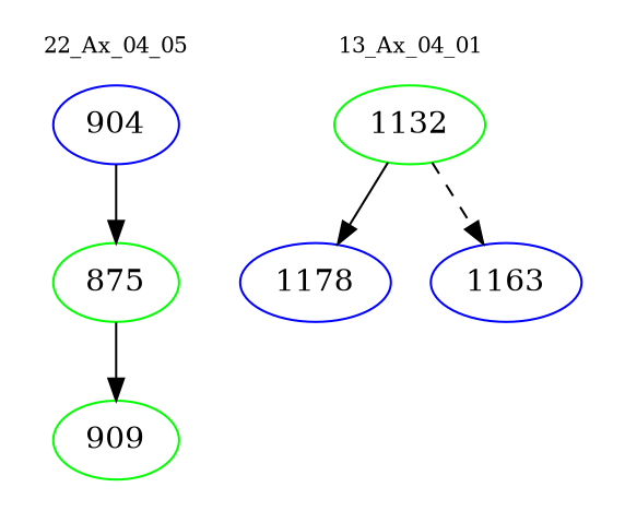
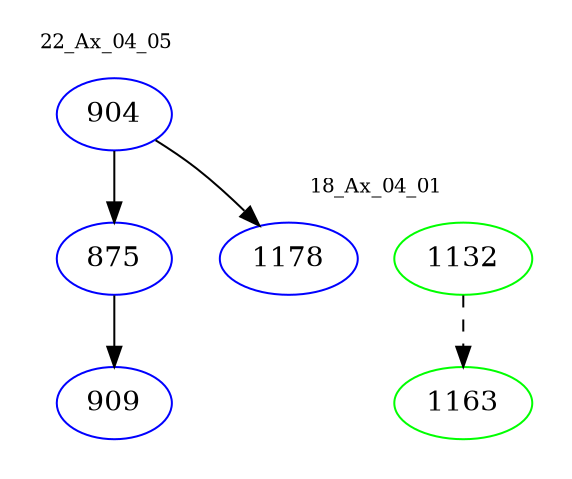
  digraph {
    node [color=blue]
    edge [color=black style=solid]
-   n1 [color=green label=875]
-   n2 [color=green label=909]
+   n1 [label=875]
+   n2 [label=909]
    n3 [label=904]
    n4 [color=green label=1132]
    n5 [label=1178]
-   n6 [label=1163]
+   n6 [color=green label=1163]
    subgraph cluster_1 {
      color=white
      fontsize=10
      label="22_Ax_04_05"
      n1
      n2
      n3
    }
    subgraph cluster_2 {
      color=white
      fontsize=10
-     label="13_Ax_04_01"
+     label="18_Ax_04_01"
      n4
      n5
      n6
    }
    n1 -> n2
    n3 -> n1
-   n4 -> n5
+   n3 -> n5
    n4 -> n6 [style=dashed]
  }
